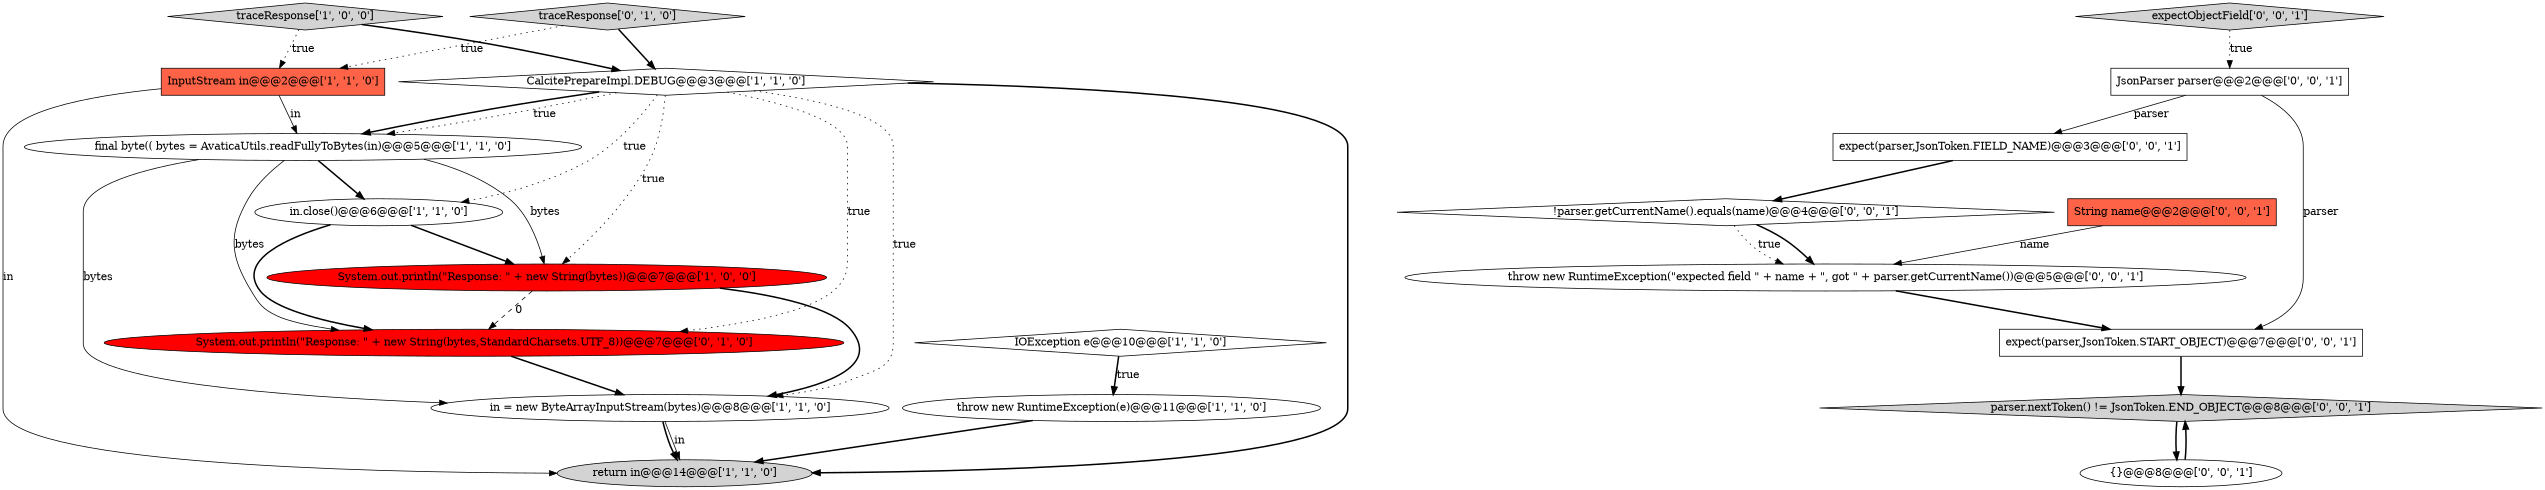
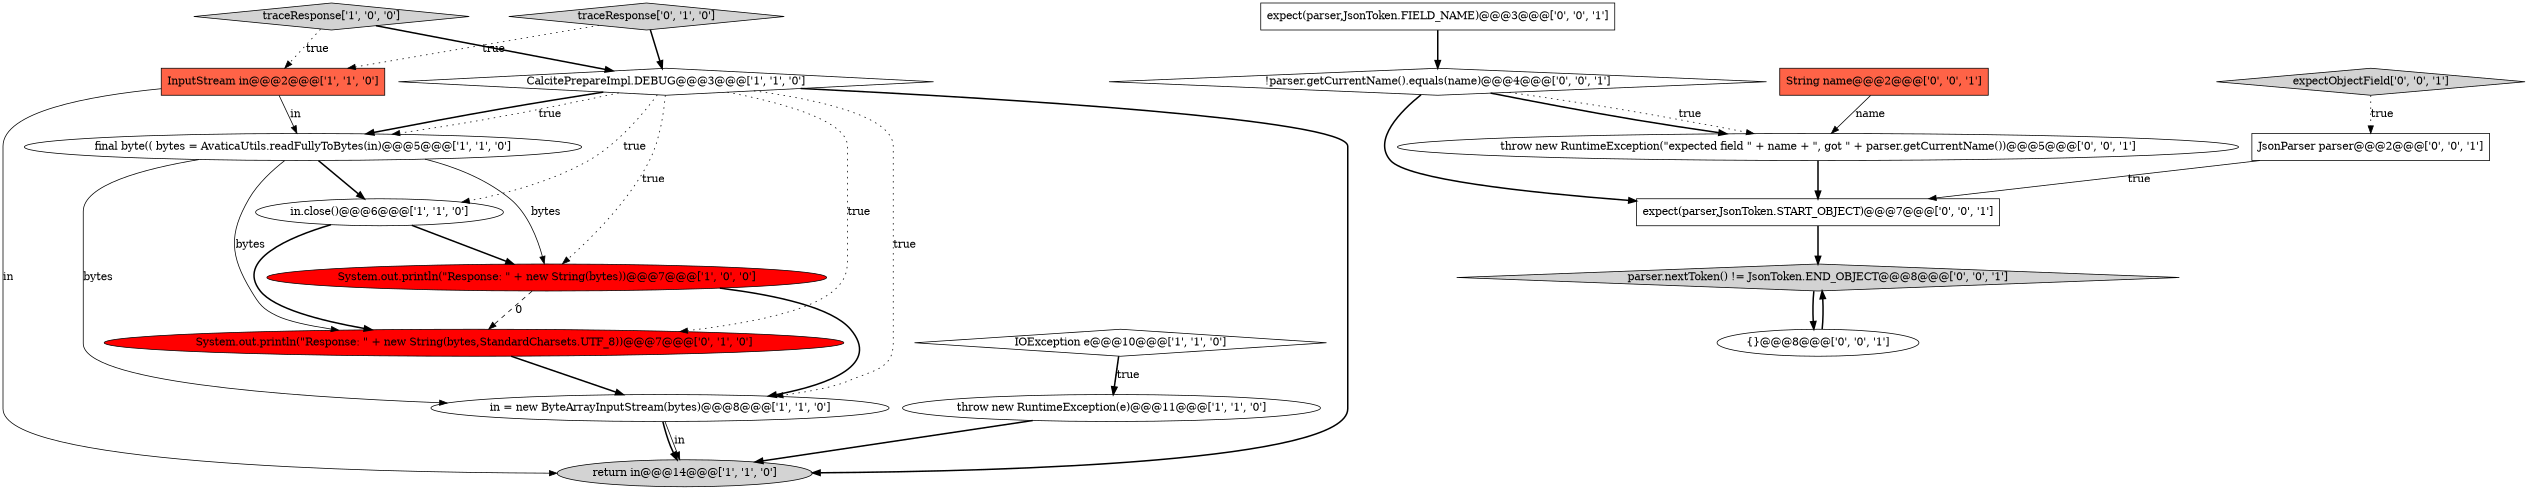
  digraph {
    node [fillcolor=white shape=ellipse style=filled]
    edge [style=bold]
    n1 [fillcolor=lightgray label="return in@@@14@@@['1', '1', '0']"]
    n2 [label="expect(parser,JsonToken.FIELD_NAME)@@@3@@@['0', '0', '1']" shape=box]
    n3 [label="!parser.getCurrentName().equals(name)@@@4@@@['0', '0', '1']" shape=diamond]
    n4 [label="expect(parser,JsonToken.START_OBJECT)@@@7@@@['0', '0', '1']" shape=box]
    n5 [label="throw new RuntimeException(\"expected field \" + name + \", got \" + parser.getCurrentName())@@@5@@@['0', '0', '1']"]
    n6 [label="{}@@@8@@@['0', '0', '1']"]
    n7 [fillcolor=lightgray label="parser.nextToken() != JsonToken.END_OBJECT@@@8@@@['0', '0', '1']" shape=diamond]
    n8 [fillcolor=tomato label="InputStream in@@@2@@@['1', '1', '0']" shape=box]
    n9 [label="final byte(( bytes = AvaticaUtils.readFullyToBytes(in)@@@5@@@['1', '1', '0']"]
    n10 [label="in.close()@@@6@@@['1', '1', '0']"]
    n11 [fillcolor=red label="System.out.println(\"Response: \" + new String(bytes,StandardCharsets.UTF_8))@@@7@@@['0', '1', '0']"]
    n12 [fillcolor=red label="System.out.println(\"Response: \" + new String(bytes))@@@7@@@['1', '0', '0']"]
    n13 [label="in = new ByteArrayInputStream(bytes)@@@8@@@['1', '1', '0']"]
    n14 [label="throw new RuntimeException(e)@@@11@@@['1', '1', '0']"]
    n15 [fillcolor=lightgray label="traceResponse['1', '0', '0']" shape=diamond]
    n16 [label="CalcitePrepareImpl.DEBUG@@@3@@@['1', '1', '0']" shape=diamond]
    n17 [fillcolor=tomato label="String name@@@2@@@['0', '0', '1']" shape=box]
    n18 [fillcolor=lightgray label="traceResponse['0', '1', '0']" shape=diamond]
    n19 [label="JsonParser parser@@@2@@@['0', '0', '1']" shape=box]
    n20 [label="IOException e@@@10@@@['1', '1', '0']" shape=diamond]
    n21 [fillcolor=lightgray label="expectObjectField['0', '0', '1']" shape=diamond]
    n2 -> n3
+   n3 -> n4
    n3 -> n5
    n3 -> n5 [label=true style=dotted]
    n4 -> n7
    n5 -> n4
    n6 -> n7
    n7 -> n6
    n8 -> n1 [label=in style=solid]
    n8 -> n9 [label=in style=solid]
    n9 -> n10
    n9 -> n11 [label=bytes style=solid]
    n9 -> n12 [label=bytes style=solid]
    n9 -> n13 [label=bytes style=solid]
    n10 -> n11
    n10 -> n12
    n11 -> n13
    n12 -> n11 [label=0 style=dashed]
    n12 -> n13
    n13 -> n1
    n13 -> n1 [label=in style=solid]
    n14 -> n1
    n15 -> n8 [label=true style=dotted]
    n15 -> n16
    n16 -> n1
    n16 -> n9
    n16 -> n9 [label=true style=dotted]
    n16 -> n10 [label=true style=dotted]
    n16 -> n11 [label=true style=dotted]
    n16 -> n12 [label=true style=dotted]
    n16 -> n13 [label=true style=dotted]
    n17 -> n5 [label=name style=solid]
    n18 -> n8 [label=true style=dotted]
    n18 -> n16
-   n19 -> n2 [label=parser style=solid]
-   n19 -> n4 [label=parser style=solid]
+   n19 -> n4 [label=true style=solid]
    n20 -> n14
    n20 -> n14 [label=true style=dotted]
    n21 -> n19 [label=true style=dotted]
  }
